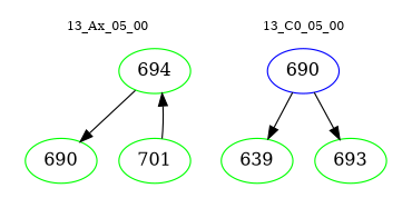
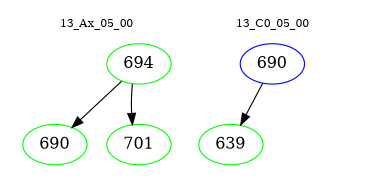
  digraph {
    node [color=green]
    edge [color=black]
    n1 [label=694]
    n2 [label=690]
    n3 [label=701]
    n4 [color=blue label=690]
    n5 [label=639]
-   n6 [label=693]
    subgraph cluster_1 {
      color=white
      fontsize=10
      label="13_Ax_05_00"
      n1
      n2
      n3
    }
    subgraph cluster_2 {
      color=white
      fontsize=10
      label="13_C0_05_00"
      n4
      n5
-     n6
    }
    n1 -> n2
-   n3 -> n1
+   n1 -> n3
    n4 -> n5
-   n4 -> n6
  }
